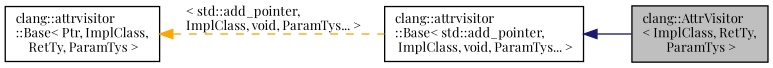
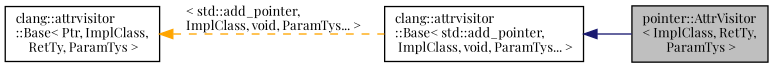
  digraph {
    rankdir=LR
    fontname="Playfair Display"
    node [color=black fontname="Playfair Display" fontsize=10 shape=record]
    edge [dir=back fontname="Playfair Display" fontsize=10 labelfontname=Helvetica labelfontsize=10]
-   n1 [fillcolor=grey75 fontcolor=black height=0.2 label="clang::AttrVisitor\l\< ImplClass, RetTy,\l ParamTys \>" style=filled width=0.4]
+   n1 [fillcolor=grey75 fontcolor=black height=0.2 label="pointer::AttrVisitor\l\< ImplClass, RetTy,\l ParamTys \>" style=filled width=0.4]
    n2 [height=0.2 label="clang::attrvisitor\l::Base\< std::add_pointer,\l ImplClass, void, ParamTys... \>" width=0.4]
    n3 [height=0.2 label="clang::attrvisitor\l::Base\< Ptr, ImplClass,\l RetTy, ParamTys \>" width=0.4]
    n2 -> n1 [color=midnightblue style=solid]
    n3 -> n2 [color=orange label=" \< std::add_pointer,\l ImplClass, void, ParamTys... \>" style=dashed]
  }
